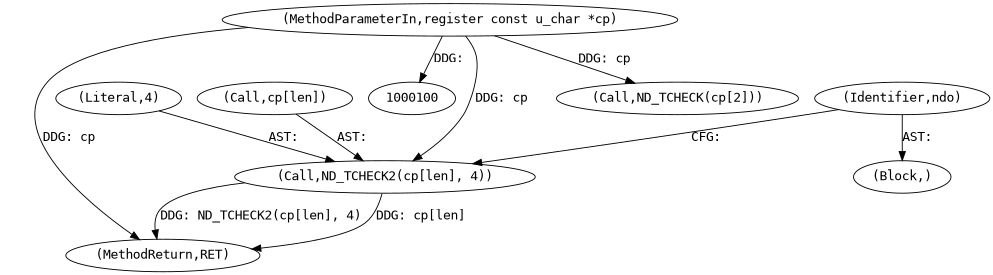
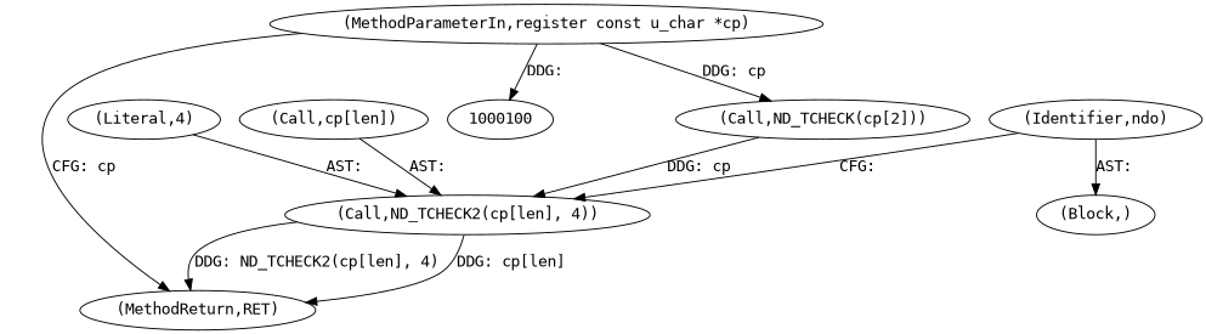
  digraph {
    fontname="DejaVu Sans Mono"
    node [fontname="DejaVu Sans Mono"]
    edge [fontname="DejaVu Sans Mono"]
    n1 [label="(Call,ND_TCHECK2(cp[len], 4))"]
    n2 [label="(MethodReturn,RET)"]
    n3 [label="(Literal,4)"]
    n4 [label="(Block,)"]
    n5 [label="(MethodParameterIn,register const u_char *cp)"]
    n6 [label="(Call,ND_TCHECK(cp[2]))"]
    1000100
    n8 [label="(Call,cp[len])"]
    n9 [label="(Identifier,ndo)"]
    n1 -> n2 [label="DDG: cp[len]"]
    n1 -> n2 [label="DDG: ND_TCHECK2(cp[len], 4)"]
    n3 -> n1 [label="AST: "]
-   n5 -> n1 [label="DDG: cp"]
-   n5 -> n2 [label="DDG: cp"]
+   n6 -> n1 [label="DDG: cp"]
+   n5 -> n2 [label="CFG: cp"]
    n5 -> n6 [label="DDG: cp"]
    n5 -> 1000100 [label="DDG: "]
    n8 -> n1 [label="AST: "]
    n9 -> n1 [label="CFG: "]
    n9 -> n4 [label="AST: "]
  }
